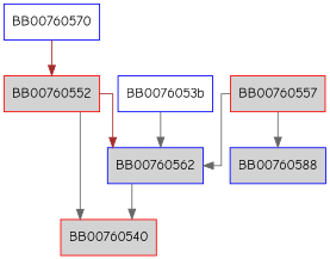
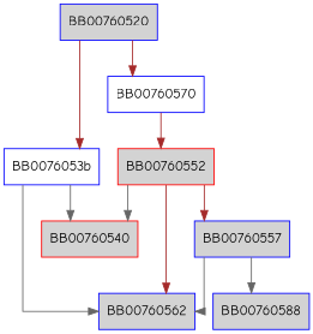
  digraph {
    fontname="Comic Neue"
    splines=ortho
    node [color=blue fillcolor=lightgrey fontname="Comic Neue" shape=box style=filled]
    edge [color=brown fontname="Comic Neue"]
    BB00760570 [fillcolor=white]
+   BB00760520
    BB0076053b [fillcolor=white]
    BB00760552 [color=red]
    BB00760562
    BB00760540 [color=red]
-   BB00760557 [color=red]
+   BB00760557
    BB00760588
    BB00760570 -> BB00760552
+   BB00760520 -> BB00760570
+   BB00760520 -> BB0076053b
    BB0076053b -> BB00760562 [color=gray40]
-   BB00760562 -> BB00760540 [color=gray40]
+   BB0076053b -> BB00760540 [color=gray40]
    BB00760552 -> BB00760562
    BB00760552 -> BB00760540 [color=gray40]
+   BB00760552 -> BB00760557
    BB00760557 -> BB00760562 [color=gray40]
    BB00760557 -> BB00760588 [color=gray40]
  }
